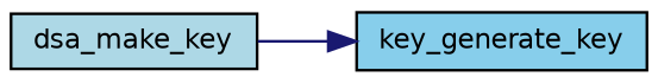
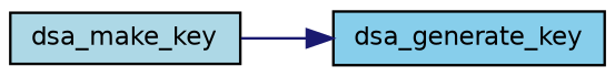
  digraph {
    rankdir=RL
    node [color=black fontname=Helvetica fontsize=10 shape=record style=filled]
-   n1 [fillcolor=skyblue fontcolor=black height=0.2 label=key_generate_key width=0.4]
+   n1 [fillcolor=skyblue fontcolor=black height=0.2 label=dsa_generate_key width=0.4]
    n2 [fillcolor=lightblue height=0.2 label=dsa_make_key width=0.4]
    n1 -> n2 [color=midnightblue dir=back fontname=Helvetica fontsize=10 labelfontname=Helvetica labelfontsize=10 style=solid]
  }
